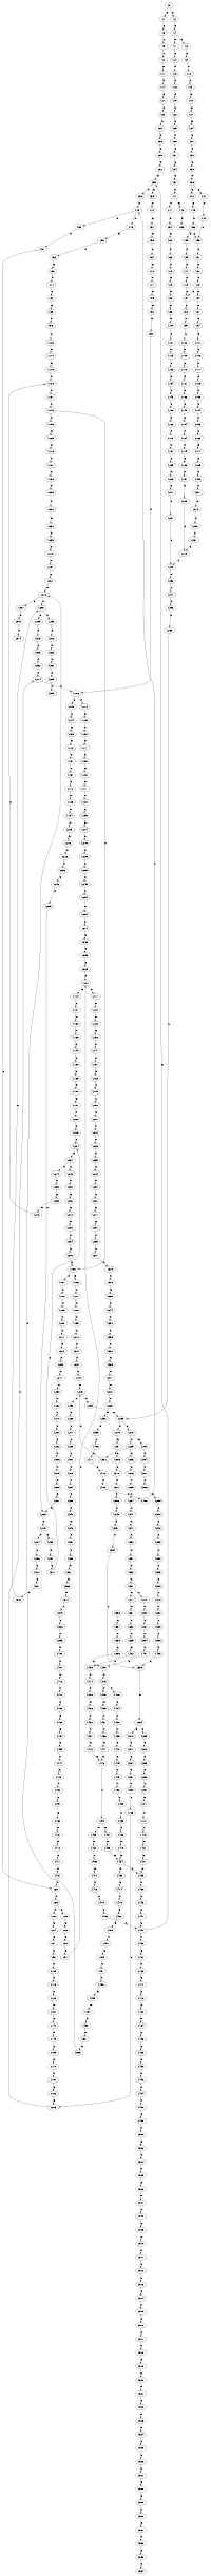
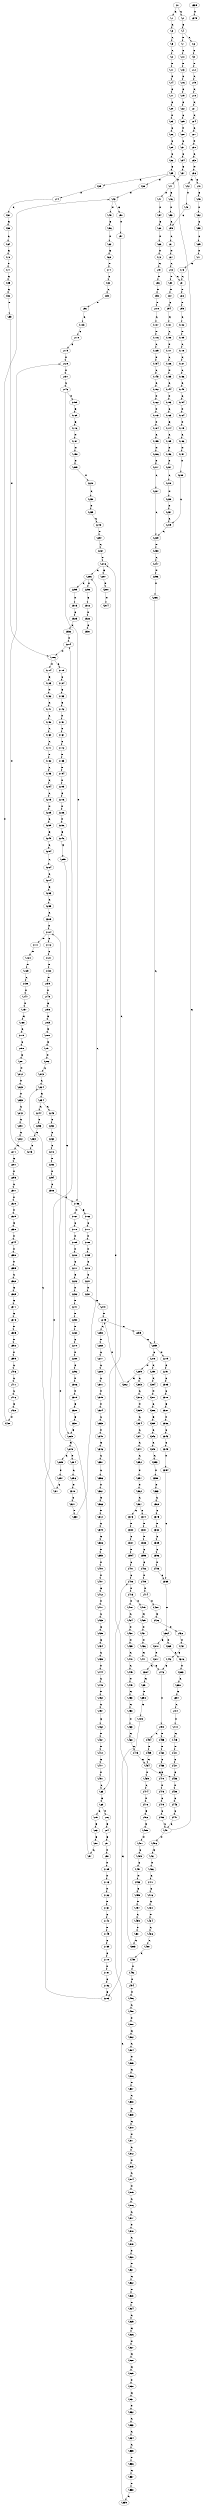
  strict digraph {
    S0
    S1
    S2
    S3
    S4
    S5
    S6
    S7
    S8
    S9
    S10
    S11
    S12
    S13
    S14
    S15
    S16
    S17
    S18
    S19
    S20
    S21
    S22
    S23
    S24
    S25
    S26
    S27
    S28
    S29
    S30
    S31
    S32
    S33
    S34
    S35
    S36
    S37
    S38
    S39
    S40
    S42
    S41
    S43
    S44
    S45
    S46
    S47
    S48
    S49
    S50
    S51
    S52
    S53
    S54
    S55
    S56
    S57
    S58
    S59
    S60
    S61
    S62
    S63
    S64
    S65
    S66
    S67
    S68
    S69
    S70
    S71
    S72
    S73
    S74
    S75
    S76
    S77
    S78
    S79
    S80
    S81
    S82
    S83
    S84
    S85
    S86
    S87
    S88
    S89
    S90
    S91
    S92
    S93
    S94
    S95
    S96
    S97
    S98
    S99
    S100
    S101
    S102
    S103
    S104
    S105
    S106
    S107
    S108
    S109
    S110
    S111
    S112
    S113
    S114
    S115
    S116
    S117
    S118
    S119
    S120
    S121
    S122
    S123
    S124
    S125
    S126
    S127
    S128
    S129
    S130
    S131
    S132
    S133
    S134
    S135
    S136
    S137
    S138
    S139
    S140
    S141
    S142
    S143
    S144
    S145
    S146
    S147
    S148
    S149
    S150
    S151
    S152
    S153
    S154
    S155
    S156
    S157
    S158
    S159
    S160
    S161
    S162
    S163
    S164
    S165
    S166
    S167
    S168
    S169
    S170
    S171
    S172
    S173
    S174
    S175
    S176
    S177
    S178
    S179
    S180
    S181
    S182
    S183
    S184
    S185
    S186
    S187
    S188
    S189
    S190
    S191
    S192
    S193
    S194
    S195
    S196
    S197
    S198
    S199
    S200
    S201
    S202
    S203
    S204
    S205
    S206
    S207
    S208
    S209
    S210
    S211
    S212
    S213
    S214
    S215
    S216
    S217
    S218
    S219
    S220
    S221
    S222
    S223
    S224
    S225
    S226
    S227
    S228
    S229
    S230
    S231
    S232
    S233
    S234
    S235
    S236
    S237
    S238
    S239
    S240
    S241
    S242
    S243
    S244
    S245
    S246
    S247
    S248
    S249
    S250
    S251
    S252
    S253
    S254
    S255
    S256
    S257
    S258
    S259
    S260
    S261
    S262
    S263
    S264
    S265
    S266
    S267
    S268
    S269
    S270
    S271
    S272
    S273
    S274
    S275
    S276
    S277
    S278
    S279
    S280
    S281
    S282
    S283
    S284
    S285
    S286
    S287
    S288
    S289
    S290
    S291
    S292
    S293
    S294
    S295
    S296
    S297
    S298
    S299
    S300
    S301
    S302
    S303
    S304
    S305
    S306
    S307
    S308
    S309
    S310
    S311
    S312
    S313
    S314
    S315
    S316
    S317
    S318
    S319
    S320
    S321
    S322
    S323
    S324
    S325
    S326
    S327
    S328
    S329
    S330
    S331
    S332
    S333
    S334
    S335
    S336
    S337
    S338
    S339
    S340
    S341
    S342
    S343
    S344
    S345
    S346
    S347
    S348
    S349
    S350
    S351
    S352
    S353
    S354
    S355
    S356
    S357
    S358
    S359
    S360
    S361
    S362
    S363
    S364
    S365
    S366
    S367
    S368
    S369
    S370
    S371
    S372
    S373
    S374
    S375
    S376
    S377
    S378
    S379
    S380
    S381
    S382
    S383
    S384
    S385
    S386
    S387
    S388
    S389
    S390
    S391
    S392
    S393
    S394
    S395
    S396
    S397
    S398
    S399
    S400
    S401
    S402
    S403
    S404
    S405
    S406
    S407
    S408
    S409
    S410
    S411
    S412
    S413
    S414
    S415
    S416
    S417
    S418
    S419
    S420
    S421
    S422
    S423
    S424
    S425
    S426
    S427
    S428
    S429
    S430
    S431
    S432
    S433
    S434
    S435
    S436
    S437
    S438
    S439
    S440
    S441
    S442
    S443
    S444
    S445
    S446
    S447
    S448
    S449
    S450
    S451
    S452
    S453
    S454
    S455
    S456
    S457
    S458
    S459
    S460
    S461
    S462
    S463
    S464
    S465
    S466
    S467
    S468
    S469
    S470
    S471
    S472
    S473
    S474
    S475
    S476
    S477
    S478
    S479
    S480
    S481
    S482
    S483
    S484
    S485
    S486
    S487
    S488
    S489
    S490
    S491
    S492
    S493
    S494
    S495
    S496
    S497
    S498
    S499
    S500
    S501
    S502
    S503
    S504
    S505
    S506
    S507
    S508
    S509
    S510
    S511
    S512
    S513
    S514
    S515
    S516
    S517
    S518
    S519
    S520
    S521
    S522
    S523
    S524
    S525
    S526
    S527
    S528
    S529
    S530
    S531
    S532
    S533
    S534
+   S535
    S536
    S537
    S538
    S539
    S0 -> S1 [label=G]
    S0 -> S2 [label=C]
    S1 -> S3 [label=G]
    S2 -> S4 [label=G]
    S3 -> S5 [label=C]
    S4 -> S6 [label=C]
    S4 -> S7 [label=T]
    S5 -> S8 [label=C]
    S6 -> S9 [label=C]
    S7 -> S10 [label=C]
    S8 -> S11 [label=T]
    S9 -> S12 [label=T]
    S10 -> S13 [label=T]
    S11 -> S14 [label=G]
    S12 -> S15 [label=C]
    S13 -> S16 [label=C]
    S14 -> S17 [label=G]
    S15 -> S18 [label=G]
    S16 -> S19 [label=G]
    S17 -> S20 [label=G]
    S18 -> S21 [label=G]
    S19 -> S22 [label=G]
    S20 -> S23 [label=T]
    S21 -> S24 [label=G]
    S22 -> S25 [label=C]
    S23 -> S26 [label=C]
    S24 -> S27 [label=C]
    S25 -> S28 [label=A]
    S26 -> S29 [label=C]
    S27 -> S30 [label=T]
    S28 -> S31 [label=C]
    S29 -> S32 [label=C]
    S30 -> S33 [label=C]
    S31 -> S34 [label=C]
    S32 -> S35 [label=G]
    S33 -> S36 [label=A]
    S34 -> S37 [label=G]
    S35 -> S38 [label=A]
    S35 -> S39 [label=G]
    S36 -> S40 [label=C]
    S36 -> S42 [label=G]
    S37 -> S41 [label=A]
    S38 -> S43 [label=A]
    S39 -> S44 [label=A]
    S40 -> S45 [label=G]
    S42 -> S48 [label=T]
    S41 -> S46 [label=G]
    S41 -> S47 [label=A]
    S43 -> S49 [label=A]
    S43 -> S50 [label=G]
    S44 -> S51 [label=G]
    S45 -> S52 [label=T]
    S46 -> S53 [label=T]
    S47 -> S54 [label=T]
    S48 -> S55 [label=C]
    S49 -> S56 [label=G]
    S50 -> S57 [label=T]
    S51 -> S58 [label=G]
    S52 -> S59 [label=C]
    S53 -> S55 [label=C]
    S54 -> S60 [label=G]
    S55 -> S61 [label=C]
    S56 -> S62 [label=T]
    S57 -> S63 [label=C]
    S58 -> S64 [label=C]
    S59 -> S65 [label=C]
    S60 -> S66 [label=T]
    S61 -> S67 [label=A]
    S62 -> S68 [label=G]
    S63 -> S69 [label=G]
    S64 -> S70 [label=G]
    S65 -> S71 [label=A]
    S66 -> S72 [label=A]
    S67 -> S73 [label=G]
    S68 -> S74 [label=T]
    S69 -> S75 [label=C]
    S69 -> S76 [label=A]
    S70 -> S77 [label=T]
    S71 -> S78 [label=G]
    S72 -> S79 [label=G]
    S73 -> S80 [label=T]
    S73 -> S81 [label=C]
    S74 -> S82 [label=C]
    S75 -> S83 [label=G]
    S76 -> S84 [label=G]
    S77 -> S85 [label=G]
    S78 -> S81 [label=C]
    S79 -> S86 [label=T]
    S80 -> S87 [label=A]
    S81 -> S88 [label=T]
    S82 -> S89 [label=G]
    S83 -> S90 [label=G]
    S84 -> S91 [label=G]
    S85 -> S92 [label=G]
    S86 -> S93 [label=T]
    S87 -> S94 [label=G]
    S88 -> S95 [label=T]
    S89 -> S96 [label=T]
    S90 -> S97 [label=C]
    S91 -> S98 [label=T]
    S92 -> S99 [label=T]
    S93 -> S100 [label=T]
    S94 -> S101 [label=G]
    S95 -> S102 [label=C]
    S96 -> S103 [label=C]
    S97 -> S104 [label=T]
    S98 -> S105 [label=A]
    S99 -> S106 [label=A]
    S100 -> S107 [label=C]
    S101 -> S108 [label=G]
    S102 -> S109 [label=A]
    S103 -> S110 [label=G]
    S104 -> S111 [label=A]
    S104 -> S112 [label=G]
    S105 -> S113 [label=T]
    S106 -> S114 [label=T]
    S106 -> S115 [label=C]
    S107 -> S116 [label=A]
    S108 -> S117 [label=T]
    S109 -> S118 [label=C]
    S110 -> S119 [label=G]
    S111 -> S120 [label=T]
    S112 -> S121 [label=G]
    S113 -> S122 [label=A]
    S114 -> S123 [label=G]
    S115 -> S124 [label=C]
    S116 -> S125 [label=C]
    S117 -> S126 [label=C]
    S118 -> S127 [label=G]
    S119 -> S128 [label=A]
    S120 -> S129 [label=A]
    S121 -> S130 [label=A]
    S122 -> S131 [label=A]
    S123 -> S132 [label=A]
    S124 -> S133 [label=G]
    S125 -> S134 [label=T]
    S126 -> S135 [label=A]
    S127 -> S136 [label=C]
    S128 -> S137 [label=A]
    S129 -> S138 [label=G]
    S130 -> S139 [label=A]
    S131 -> S140 [label=G]
    S132 -> S141 [label=G]
    S133 -> S142 [label=G]
    S134 -> S143 [label=C]
    S135 -> S144 [label=C]
    S136 -> S145 [label=C]
    S137 -> S146 [label=C]
    S138 -> S147 [label=T]
    S139 -> S148 [label=T]
    S140 -> S149 [label=T]
    S141 -> S150 [label=C]
    S142 -> S151 [label=T]
    S143 -> S152 [label=C]
    S144 -> S153 [label=T]
    S145 -> S154 [label=C]
    S146 -> S155 [label=A]
    S146 -> S156 [label=T]
    S147 -> S157 [label=A]
    S148 -> S158 [label=G]
    S149 -> S159 [label=C]
    S150 -> S160 [label=G]
    S151 -> S161 [label=G]
    S152 -> S162 [label=T]
    S153 -> S163 [label=C]
    S154 -> S164 [label=T]
    S155 -> S165 [label=G]
    S156 -> S166 [label=G]
    S156 -> S167 [label=A]
    S157 -> S168 [label=G]
    S158 -> S169 [label=G]
    S159 -> S170 [label=G]
    S160 -> S171 [label=G]
    S161 -> S172 [label=G]
    S162 -> S173 [label=T]
    S163 -> S174 [label=G]
    S164 -> S175 [label=T]
    S165 -> S176 [label=G]
    S166 -> S177 [label=C]
    S167 -> S178 [label=C]
    S168 -> S179 [label=C]
    S169 -> S180 [label=G]
    S170 -> S181 [label=T]
    S171 -> S182 [label=T]
    S172 -> S183 [label=T]
    S173 -> S184 [label=T]
    S174 -> S185 [label=C]
    S175 -> S186 [label=C]
    S176 -> S187 [label=A]
    S177 -> S188 [label=A]
    S178 -> S189 [label=A]
    S179 -> S190 [label=C]
    S180 -> S191 [label=G]
    S181 -> S192 [label=G]
    S182 -> S193 [label=C]
    S183 -> S194 [label=T]
    S184 -> S195 [label=C]
    S185 -> S196 [label=T]
    S186 -> S197 [label=A]
    S187 -> S198 [label=A]
    S188 -> S199 [label=A]
    S189 -> S200 [label=A]
    S190 -> S201 [label=G]
    S191 -> S202 [label=T]
    S192 -> S203 [label=G]
    S193 -> S204 [label=G]
    S194 -> S205 [label=A]
    S195 -> S206 [label=A]
    S196 -> S207 [label=T]
    S197 -> S208 [label=T]
    S198 -> S209 [label=T]
    S199 -> S210 [label=C]
    S200 -> S211 [label=C]
    S201 -> S212 [label=A]
    S202 -> S213 [label=C]
    S203 -> S214 [label=T]
    S204 -> S215 [label=C]
    S205 -> S216 [label=G]
    S206 -> S217 [label=T]
    S207 -> S218 [label=C]
    S208 -> S219 [label=C]
    S209 -> S220 [label=A]
    S210 -> S221 [label=C]
    S211 -> S222 [label=G]
    S212 -> S223 [label=A]
    S213 -> S224 [label=C]
    S214 -> S106 [label=A]
    S215 -> S225 [label=A]
    S216 -> S226 [label=A]
    S217 -> S227 [label=C]
    S218 -> S228 [label=A]
    S219 -> S229 [label=C]
    S220 -> S230 [label=G]
    S221 -> S231 [label=A]
    S222 -> S232 [label=A]
    S223 -> S233 [label=A]
    S224 -> S234 [label=G]
    S225 -> S235 [label=C]
    S226 -> S236 [label=A]
    S227 -> S229 [label=C]
    S228 -> S237 [label=T]
    S229 -> S238 [label=A]
    S230 -> S239 [label=T]
    S231 -> S240 [label=G]
    S232 -> S241 [label=A]
    S233 -> S242 [label=C]
    S234 -> S243 [label=C]
    S234 -> S244 [label=C]
    S235 -> S245 [label=G]
    S236 -> S246 [label=G]
    S237 -> S219 [label=C]
    S238 -> S247 [label=G]
    S239 -> S248 [label=C]
    S240 -> S249 [label=A]
    S241 -> S250 [label=A]
    S242 -> S251 [label=C]
    S243 -> S252 [label=C]
    S244 -> S253 [label=C]
    S245 -> S254 [label=C]
    S246 -> S255 [label=G]
    S247 -> S256 [label=A]
    S248 -> S257 [label=T]
    S249 -> S258 [label=C]
    S249 -> S259 [label=A]
    S250 -> S260 [label=A]
    S251 -> S261 [label=C]
    S252 -> S262 [label=G]
    S253 -> S263 [label=G]
    S254 -> S264 [label=G]
    S255 -> S265 [label=G]
    S256 -> S266 [label=A]
    S257 -> S267 [label=C]
    S258 -> S268 [label=T]
    S259 -> S269 [label=C]
    S260 -> S270 [label=C]
    S261 -> S271 [label=C]
    S262 -> S272 [label=G]
    S263 -> S273 [label=G]
    S264 -> S274 [label=C]
    S265 -> S275 [label=G]
    S266 -> S269 [label=C]
    S267 -> S276 [label=T]
    S268 -> S277 [label=C]
    S269 -> S278 [label=C]
    S269 -> S279 [label=A]
    S270 -> S280 [label=A]
    S271 -> S281 [label=G]
    S272 -> S282 [label=A]
    S273 -> S128 [label=A]
    S274 -> S283 [label=G]
    S275 -> S284 [label=T]
    S275 -> S285 [label=G]
    S276 -> S286 [label=C]
    S276 -> S287 [label=G]
    S277 -> S288 [label=C]
    S278 -> S289 [label=A]
    S278 -> S290 [label=G]
    S279 -> S291 [label=G]
    S280 -> S292 [label=G]
    S281 -> S293 [label=A]
    S282 -> S294 [label=A]
    S283 -> S295 [label=G]
    S284 -> S296 [label=C]
    S285 -> S297 [label=T]
    S286 -> S298 [label=T]
    S286 -> S299 [label=G]
    S287 -> S300 [label=T]
    S288 -> S301 [label=C]
    S289 -> S302 [label=G]
    S289 -> S303 [label=C]
    S290 -> S304 [label=G]
    S291 -> S305 [label=C]
    S292 -> S306 [label=A]
    S293 -> S307 [label=C]
    S294 -> S308 [label=C]
    S295 -> S309 [label=C]
    S296 -> S310 [label=T]
    S297 -> S311 [label=C]
    S298 -> S312 [label=G]
    S299 -> S313 [label=T]
    S300 -> S314 [label=A]
    S301 -> S315 [label=A]
    S302 -> S249 [label=A]
    S303 -> S316 [label=C]
    S304 -> S317 [label=A]
    S305 -> S318 [label=C]
    S306 -> S319 [label=A]
    S307 -> S320 [label=T]
    S308 -> S156 [label=T]
    S309 -> S104 [label=T]
    S310 -> S321 [label=C]
    S311 -> S224 [label=C]
    S312 -> S322 [label=A]
    S313 -> S323 [label=G]
    S315 -> S324 [label=T]
    S316 -> S325 [label=A]
    S317 -> S326 [label=C]
    S318 -> S327 [label=G]
    S319 -> S328 [label=G]
    S320 -> S329 [label=A]
    S321 -> S330 [label=T]
    S322 -> S331 [label=G]
    S323 -> S332 [label=G]
    S324 -> S333 [label=C]
    S325 -> S334 [label=C]
    S326 -> S335 [label=G]
    S327 -> S336 [label=T]
    S328 -> S337 [label=G]
    S329 -> S338 [label=G]
    S330 -> S286 [label=C]
-   S331 -> S339 [label=T]
    S332 -> S214 [label=T]
    S333 -> S340 [label=T]
    S334 -> S341 [label=C]
    S335 -> S342 [label=C]
    S336 -> S343 [label=C]
    S337 -> S265 [label=G]
    S338 -> S344 [label=A]
    S339 -> S345 [label=A]
    S340 -> S346 [label=G]
    S341 -> S347 [label=C]
    S342 -> S348 [label=C]
    S343 -> S349 [label=C]
    S344 -> S350 [label=A]
    S346 -> S351 [label=C]
    S347 -> S352 [label=C]
    S348 -> S353 [label=C]
    S349 -> S354 [label=T]
    S350 -> S355 [label=T]
    S351 -> S356 [label=C]
    S352 -> S357 [label=T]
    S353 -> S358 [label=A]
    S354 -> S359 [label=C]
    S355 -> S360 [label=C]
    S356 -> S361 [label=A]
    S357 -> S362 [label=T]
    S358 -> S363 [label=T]
    S359 -> S364 [label=T]
    S360 -> S365 [label=G]
    S361 -> S366 [label=G]
    S362 -> S367 [label=C]
    S363 -> S368 [label=C]
    S364 -> S369 [label=T]
    S364 -> S370 [label=G]
    S365 -> S371 [label=G]
    S366 -> S372 [label=T]
    S367 -> S373 [label=C]
    S367 -> S374 [label=G]
    S368 -> S375 [label=G]
    S369 -> S376 [label=C]
    S370 -> S377 [label=T]
    S371 -> S378 [label=G]
    S372 -> S379 [label=C]
    S373 -> S380 [label=T]
    S374 -> S381 [label=A]
    S375 -> S382 [label=T]
    S376 -> S383 [label=T]
    S377 -> S384 [label=C]
    S378 -> S385 [label=T]
    S379 -> S386 [label=G]
    S380 -> S387 [label=G]
    S381 -> S388 [label=T]
    S382 -> S389 [label=C]
    S383 -> S390 [label=C]
    S384 -> S391 [label=G]
    S385 -> S392 [label=A]
    S386 -> S393 [label=T]
    S387 -> S394 [label=T]
    S388 -> S395 [label=C]
    S389 -> S396 [label=C]
    S390 -> S397 [label=G]
    S391 -> S398 [label=T]
    S392 -> S399 [label=T]
    S393 -> S400 [label=A]
    S394 -> S401 [label=C]
    S395 -> S402 [label=G]
    S396 -> S403 [label=T]
    S397 -> S404 [label=G]
    S398 -> S405 [label=G]
    S399 -> S406 [label=C]
    S400 -> S407 [label=A]
    S401 -> S408 [label=C]
    S402 -> S409 [label=T]
    S403 -> S359 [label=C]
    S404 -> S410 [label=A]
    S405 -> S203 [label=G]
    S406 -> S411 [label=C]
    S407 -> S412 [label=G]
    S408 -> S413 [label=T]
    S409 -> S414 [label=T]
    S410 -> S415 [label=G]
    S411 -> S416 [label=C]
    S412 -> S417 [label=A]
    S413 -> S418 [label=A]
    S413 -> S419 [label=T]
    S414 -> S420 [label=T]
    S415 -> S421 [label=A]
    S416 -> S422 [label=G]
    S417 -> S423 [label=C]
    S418 -> S424 [label=C]
    S419 -> S425 [label=G]
    S420 -> S426 [label=G]
    S421 -> S427 [label=G]
    S422 -> S428 [label=A]
    S423 -> S429 [label=G]
    S424 -> S430 [label=T]
    S425 -> S431 [label=T]
    S426 -> S432 [label=T]
    S427 -> S433 [label=G]
    S428 -> S43 [label=A]
    S429 -> S434 [label=G]
    S430 -> S435 [label=A]
    S431 -> S436 [label=A]
    S432 -> S437 [label=A]
    S433 -> S438 [label=T]
    S434 -> S439 [label=C]
    S435 -> S440 [label=C]
    S436 -> S441 [label=G]
    S437 -> S442 [label=G]
    S438 -> S443 [label=C]
    S439 -> S444 [label=T]
    S440 -> S445 [label=C]
    S441 -> S446 [label=G]
    S442 -> S446 [label=G]
    S443 -> S447 [label=C]
    S444 -> S448 [label=C]
    S445 -> S449 [label=A]
    S446 -> S450 [label=A]
    S447 -> S451 [label=C]
    S448 -> S452 [label=T]
    S449 -> S453 [label=G]
    S450 -> S454 [label=G]
    S450 -> S455 [label=A]
    S451 -> S35 [label=G]
    S451 -> S456 [label=A]
    S452 -> S457 [label=C]
    S453 -> S458 [label=G]
    S454 -> S459 [label=A]
    S455 -> S460 [label=A]
    S456 -> S461 [label=G]
    S457 -> S462 [label=G]
    S458 -> S463 [label=A]
    S459 -> S464 [label=G]
    S460 -> S465 [label=G]
    S461 -> S466 [label=A]
    S462 -> S467 [label=A]
    S463 -> S468 [label=G]
    S464 -> S433 [label=G]
    S464 -> S469 [label=T]
    S465 -> S470 [label=G]
    S466 -> S471 [label=G]
    S467 -> S472 [label=A]
    S468 -> S473 [label=A]
    S469 -> S474 [label=C]
    S470 -> S475 [label=T]
    S471 -> S476 [label=C]
    S472 -> S477 [label=G]
    S473 -> S464 [label=G]
    S474 -> S478 [label=A]
    S475 -> S479 [label=C]
    S476 -> S480 [label=C]
    S477 -> S481 [label=T]
    S478 -> S482 [label=G]
    S479 -> S483 [label=C]
    S480 -> S484 [label=A]
    S481 -> S63 [label=C]
    S482 -> S485 [label=G]
    S483 -> S451 [label=C]
    S484 -> S486 [label=C]
    S485 -> S487 [label=A]
    S486 -> S488 [label=G]
    S487 -> S489 [label=C]
    S488 -> S490 [label=G]
    S489 -> S491 [label=C]
    S490 -> S492 [label=T]
    S491 -> S493 [label=A]
    S492 -> S494 [label=T]
    S493 -> S495 [label=G]
    S494 -> S496 [label=A]
    S495 -> S497 [label=T]
    S496 -> S498 [label=C]
    S497 -> S499 [label=C]
    S498 -> S500 [label=T]
    S499 -> S501 [label=T]
    S500 -> S502 [label=G]
    S501 -> S503 [label=C]
    S502 -> S504 [label=C]
    S503 -> S276 [label=T]
    S504 -> S505 [label=A]
    S505 -> S506 [label=G]
    S506 -> S507 [label=A]
    S507 -> S508 [label=C]
    S508 -> S509 [label=G]
    S509 -> S510 [label=G]
    S510 -> S511 [label=A]
    S511 -> S512 [label=C]
    S512 -> S513 [label=A]
    S513 -> S514 [label=C]
    S514 -> S515 [label=A]
    S515 -> S516 [label=C]
    S516 -> S517 [label=C]
    S517 -> S518 [label=T]
    S518 -> S519 [label=C]
    S519 -> S520 [label=T]
    S520 -> S521 [label=A]
    S521 -> S522 [label=G]
    S522 -> S523 [label=A]
    S523 -> S524 [label=A]
    S524 -> S525 [label=C]
    S525 -> S526 [label=G]
    S526 -> S527 [label=A]
    S527 -> S528 [label=G]
    S528 -> S529 [label=G]
    S529 -> S530 [label=T]
    S530 -> S531 [label=G]
    S531 -> S532 [label=T]
    S532 -> S533 [label=C]
    S533 -> S534 [label=C]
+   S534 -> S535 [label=C]
+   S535 -> S536 [label=T]
    S536 -> S537 [label=G]
    S537 -> S538 [label=T]
    S538 -> S539 [label=C]
    S539 -> S408 [label=C]
  }
